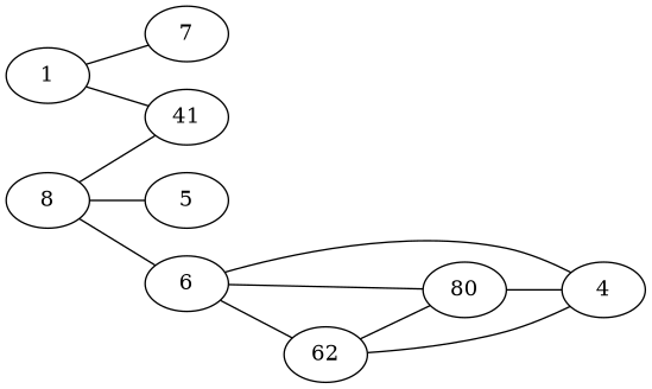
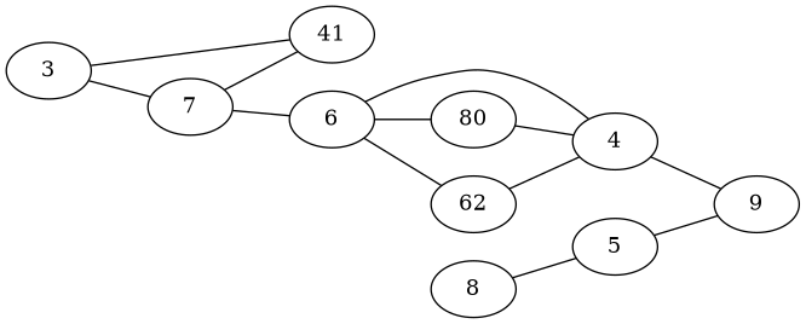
  graph {
    rankdir=LR
    node [aaLength=2 sequence=LETVCHDP type=1]
    edge [distance0=12.0 frequency=1 type0=3]
-   1 [aaLength=3 sequence=QKS]
+   1 [aaLength=3 sequence=QKS label=3]
    7 [aaLength=4 sequence=SNCS]
    n3 [label=41 sequence=QE]
    5 [aaLength=8]
+   9 [aaLength=8]
    4 [aaLength=8 sequence=HDFILEDA]
    8 [aaLength=8 sequence=HDFILEDA]
    6 [sequence=NI]
    n9 [label=80 sequence=EE]
    n10 [label=62 sequence=vanDerWaals]
    1 -- 7 [distance0=5.0 type0=2]
    1 -- n3 [distance0=17.0]
-   8 -- n3 [distance1=8.0 frequency=2 type1=4]
+   7 -- n3 [distance1=8.0 frequency=2 type1=4]
+   5 -- 9 [distance0=0.0 distance1=0.0 frequency=2 type0=1 type1=5]
+   4 -- 9
    8 -- 5 [type0=2]
-   8 -- 6 [distance0=29.0 type0=4]
+   7 -- 6 [distance0=29.0 type0=4]
    6 -- 4 [distance0=37.0]
    6 -- n9 [distance0=5.0 distance1=3.0 frequency=2 type0=1 type1=4]
    6 -- n10 [distance0=14.0 type0=2]
    n9 -- 4 [distance0=42.0]
    n10 -- 4 [distance0=51.0]
-   n10 -- n9 [distance0=9.0 type0=1]
  }
